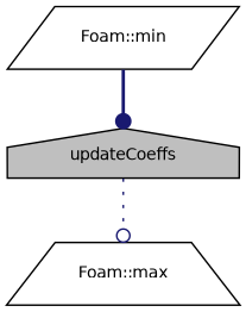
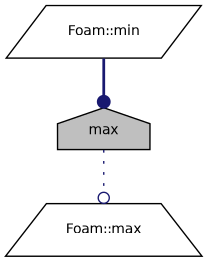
  digraph {
    fontname="DejaVu Sans"
    rankdir=TB
    node [color=black fontname="DejaVu Sans" fontsize=10]
    edge [color=midnightblue fontname="DejaVu Sans" fontsize=10 labelfontname=Helvetica labelfontsize=10]
-   n1 [fillcolor=grey75 fontcolor=black height=0.2 label=updateCoeffs shape=house style=filled width=0.4]
+   n1 [fillcolor=grey75 fontcolor=black height=0.2 label=max shape=house style=filled width=0.4]
    n2 [height=0.2 label="Foam::max" shape=trapezium width=0.4]
    n3 [height=0.2 label="Foam::min" shape=parallelogram width=0.4]
    n1 -> n2 [arrowhead=odot style=dotted]
    n3 -> n1 [arrowhead=dot style=bold]
  }
